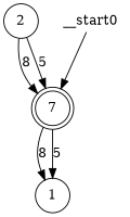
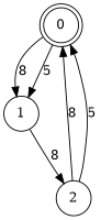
  digraph {
    node [shape=circle]
-   n1 [label=7 shape=doublecircle]
+   n1 [label=0 shape=doublecircle]
    n2 [label=1]
    n3 [label=2]
-   __start0 [height=0 shape=none width=0]
    n1 -> n2 [label=8]
    n1 -> n2 [label=5]
+   n2 -> n3 [label=8]
    n3 -> n1 [label=8]
    n3 -> n1 [label=5]
-   __start0 -> n1
  }
